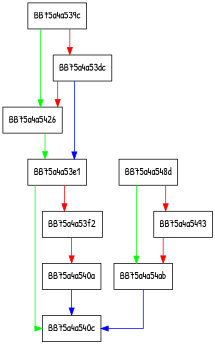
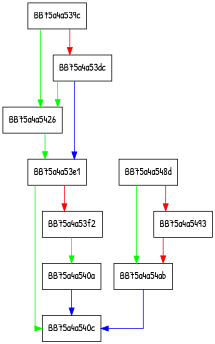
  digraph {
    fontname="Patrick Hand"
    splines=ortho
    node [fontname="Patrick Hand" shape=box]
    edge [color=green fontname="Patrick Hand"]
    BB75a4a539c
    BB75a4a5426
    BB75a4a53dc
    BB75a4a53e1
    BB75a4a540c
    BB75a4a53f2
    BB75a4a540a
    BB75a4a54ab
    BB75a4a548d
    BB75a4a5493
    BB75a4a539c -> BB75a4a5426
    BB75a4a539c -> BB75a4a53dc [color=red]
    BB75a4a5426 -> BB75a4a53e1
-   BB75a4a53dc -> BB75a4a5426 [color=red]
+   BB75a4a53dc -> BB75a4a5426
    BB75a4a53dc -> BB75a4a53e1 [color=blue]
    BB75a4a53e1 -> BB75a4a540c
    BB75a4a53e1 -> BB75a4a53f2 [color=red]
-   BB75a4a53f2 -> BB75a4a540a [color=red]
+   BB75a4a53f2 -> BB75a4a540a
    BB75a4a540a -> BB75a4a540c [color=blue]
    BB75a4a54ab -> BB75a4a540c [color=blue]
    BB75a4a548d -> BB75a4a54ab
    BB75a4a548d -> BB75a4a5493 [color=red]
    BB75a4a5493 -> BB75a4a54ab [color=red]
  }
